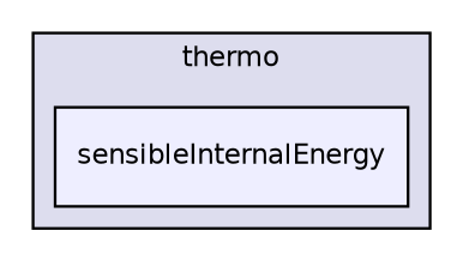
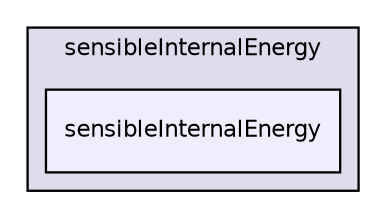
  digraph {
    compound=true
    n1 [fillcolor="#eeeeff" fontname=Helvetica fontsize=10 label=sensibleInternalEnergy pencolor=black shape=box style=filled]
    subgraph cluster_1 {
      bgcolor="#ddddee"
      fontname=Helvetica
      fontsize=10
-     label=thermo
+     label=sensibleInternalEnergy
      pencolor=black
      n1
    }
  }
